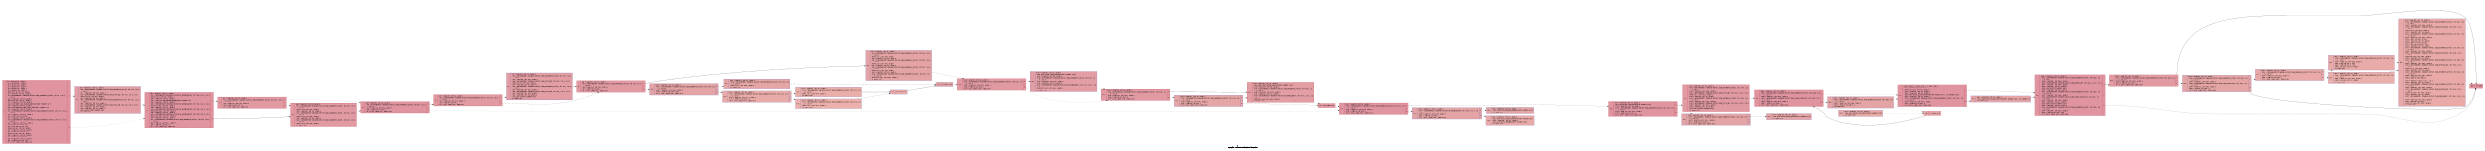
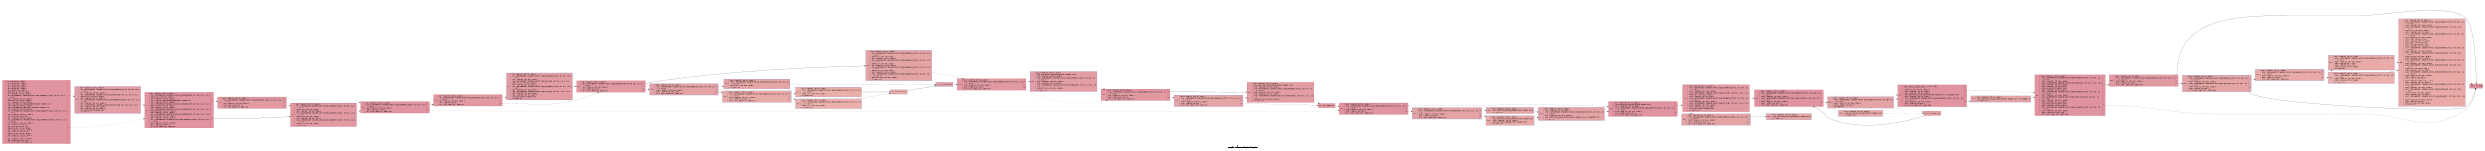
  digraph {
    label="CFG for 'master_selection' function"
    rankdir=LR
    node [color="#3d50c3ff" fillcolor="#b70d2870" fontname=Courier shape=record style=filled]
    edge [style=dotted]
    n1 [color="#b70d28ff" label="{1:\l|  %2 = alloca ptr, align 8\l  %3 = alloca ptr, align 8\l  %4 = alloca i32, align 4\l  %5 = alloca i64, align 8\l  %6 = alloca i32, align 4\l  %7 = alloca i32, align 4\l  store ptr %0, ptr %2, align 8\l  %8 = load ptr, ptr %2, align 8\l  %9 = getelementptr inbounds %struct.jpeg_decompress_struct, ptr %8, i32 0,\l... i32 73\l  %10 = load ptr, ptr %9, align 8\l  store ptr %10, ptr %3, align 8\l  %11 = load ptr, ptr %2, align 8\l  call void @jpeg_calc_output_dimensions(ptr noundef %11)\l  %12 = load ptr, ptr %2, align 8\l  call void @prepare_range_limit_table(ptr noundef %12)\l  %13 = load ptr, ptr %2, align 8\l  %14 = getelementptr inbounds %struct.jpeg_decompress_struct, ptr %13, i32 0,\l... i32 26\l  %15 = load i32, ptr %14, align 8\l  %16 = zext i32 %15 to i64\l  %17 = load ptr, ptr %2, align 8\l  %18 = getelementptr inbounds %struct.jpeg_decompress_struct, ptr %17, i32 0,\l... i32 28\l  %19 = load i32, ptr %18, align 8\l  %20 = sext i32 %19 to i64\l  %21 = mul nsw i64 %16, %20\l  store i64 %21, ptr %5, align 8\l  %22 = load i64, ptr %5, align 8\l  %23 = trunc i64 %22 to i32\l  store i32 %23, ptr %6, align 4\l  %24 = load i32, ptr %6, align 4\l  %25 = zext i32 %24 to i64\l  %26 = load i64, ptr %5, align 8\l  %27 = icmp ne i64 %25, %26\l  br i1 %27, label %28, label %39\l|{<s0>T|<s1>F}}"]
    n2 [fillcolor="#be242e70" label="{28:\l|  %29 = load ptr, ptr %2, align 8\l  %30 = getelementptr inbounds %struct.jpeg_decompress_struct, ptr %29, i32 0,\l... i32 0\l  %31 = load ptr, ptr %30, align 8\l  %32 = getelementptr inbounds %struct.jpeg_error_mgr, ptr %31, i32 0, i32 5\l  store i32 69, ptr %32, align 8\l  %33 = load ptr, ptr %2, align 8\l  %34 = getelementptr inbounds %struct.jpeg_decompress_struct, ptr %33, i32 0,\l... i32 0\l  %35 = load ptr, ptr %34, align 8\l  %36 = getelementptr inbounds %struct.jpeg_error_mgr, ptr %35, i32 0, i32 0\l  %37 = load ptr, ptr %36, align 8\l  %38 = load ptr, ptr %2, align 8\l  call void %37(ptr noundef %38)\l  br label %39\l}"]
    n3 [color="#b70d28ff" label="{39:\l|  %40 = load ptr, ptr %3, align 8\l  %41 = getelementptr inbounds %struct.my_decomp_master, ptr %40, i32 0, i32 1\l  store i32 0, ptr %41, align 8\l  %42 = load ptr, ptr %2, align 8\l  %43 = call i32 @use_merged_upsample(ptr noundef %42)\l  %44 = load ptr, ptr %3, align 8\l  %45 = getelementptr inbounds %struct.my_decomp_master, ptr %44, i32 0, i32 2\l  store i32 %43, ptr %45, align 4\l  %46 = load ptr, ptr %3, align 8\l  %47 = getelementptr inbounds %struct.my_decomp_master, ptr %46, i32 0, i32 3\l  store ptr null, ptr %47, align 8\l  %48 = load ptr, ptr %3, align 8\l  %49 = getelementptr inbounds %struct.my_decomp_master, ptr %48, i32 0, i32 4\l  store ptr null, ptr %49, align 8\l  %50 = load ptr, ptr %2, align 8\l  %51 = getelementptr inbounds %struct.jpeg_decompress_struct, ptr %50, i32 0,\l... i32 19\l  %52 = load i32, ptr %51, align 4\l  %53 = icmp ne i32 %52, 0\l  br i1 %53, label %54, label %59\l|{<s0>T|<s1>F}}"]
    n4 [color="#b70d28ff" fillcolor="#bb1b2c70" label="{54:\l|  %55 = load ptr, ptr %2, align 8\l  %56 = getelementptr inbounds %struct.jpeg_decompress_struct, ptr %55, i32 0,\l... i32 14\l  %57 = load i32, ptr %56, align 8\l  %58 = icmp ne i32 %57, 0\l  br i1 %58, label %66, label %59\l|{<s0>T|<s1>F}}"]
    n5 [color="#b70d28ff" fillcolor="#bb1b2c70" label="{59:\l|  %60 = load ptr, ptr %2, align 8\l  %61 = getelementptr inbounds %struct.jpeg_decompress_struct, ptr %60, i32 0,\l... i32 23\l  store i32 0, ptr %61, align 4\l  %62 = load ptr, ptr %2, align 8\l  %63 = getelementptr inbounds %struct.jpeg_decompress_struct, ptr %62, i32 0,\l... i32 24\l  store i32 0, ptr %63, align 8\l  %64 = load ptr, ptr %2, align 8\l  %65 = getelementptr inbounds %struct.jpeg_decompress_struct, ptr %64, i32 0,\l... i32 25\l  store i32 0, ptr %65, align 4\l  br label %66\l}"]
    n6 [color="#b70d28ff" label="{66:\l|  %67 = load ptr, ptr %2, align 8\l  %68 = getelementptr inbounds %struct.jpeg_decompress_struct, ptr %67, i32 0,\l... i32 19\l  %69 = load i32, ptr %68, align 4\l  %70 = icmp ne i32 %69, 0\l  br i1 %70, label %71, label %152\l|{<s0>T|<s1>F}}"]
    n7 [color="#b70d28ff" fillcolor="#bb1b2c70" label="{71:\l|  %72 = load ptr, ptr %2, align 8\l  %73 = getelementptr inbounds %struct.jpeg_decompress_struct, ptr %72, i32 0,\l... i32 15\l  %74 = load i32, ptr %73, align 4\l  %75 = icmp ne i32 %74, 0\l  br i1 %75, label %76, label %87\l|{<s0>T|<s1>F}}"]
    n8 [color="#b70d28ff" label="{152:\l|  %153 = load ptr, ptr %2, align 8\l  %154 = getelementptr inbounds %struct.jpeg_decompress_struct, ptr %153, i32\l... 0, i32 15\l  %155 = load i32, ptr %154, align 4\l  %156 = icmp ne i32 %155, 0\l  br i1 %156, label %172, label %157\l|{<s0>T|<s1>F}}"]
    n9 [fillcolor="#be242e70" label="{76:\l|  %77 = load ptr, ptr %2, align 8\l  %78 = getelementptr inbounds %struct.jpeg_decompress_struct, ptr %77, i32 0,\l... i32 0\l  %79 = load ptr, ptr %78, align 8\l  %80 = getelementptr inbounds %struct.jpeg_error_mgr, ptr %79, i32 0, i32 5\l  store i32 46, ptr %80, align 8\l  %81 = load ptr, ptr %2, align 8\l  %82 = getelementptr inbounds %struct.jpeg_decompress_struct, ptr %81, i32 0,\l... i32 0\l  %83 = load ptr, ptr %82, align 8\l  %84 = getelementptr inbounds %struct.jpeg_error_mgr, ptr %83, i32 0, i32 0\l  %85 = load ptr, ptr %84, align 8\l  %86 = load ptr, ptr %2, align 8\l  call void %85(ptr noundef %86)\l  br label %87\l}"]
    n10 [color="#b70d28ff" fillcolor="#bb1b2c70" label="{87:\l|  %88 = load ptr, ptr %2, align 8\l  %89 = getelementptr inbounds %struct.jpeg_decompress_struct, ptr %88, i32 0,\l... i32 28\l  %90 = load i32, ptr %89, align 8\l  %91 = icmp ne i32 %90, 3\l  br i1 %91, label %92, label %101\l|{<s0>T|<s1>F}}"]
    n11 [color="#b70d28ff" label="{172:\l|  %173 = load ptr, ptr %2, align 8\l  call void @jinit_inverse_dct(ptr noundef %173)\l  %174 = load ptr, ptr %2, align 8\l  %175 = getelementptr inbounds %struct.jpeg_decompress_struct, ptr %174, i32\l... 0, i32 45\l  %176 = load i32, ptr %175, align 4\l  %177 = icmp ne i32 %176, 0\l  br i1 %177, label %178, label %189\l|{<s0>T|<s1>F}}"]
    n12 [fillcolor="#c32e3170" label="{157:\l|  %158 = load ptr, ptr %3, align 8\l  %159 = getelementptr inbounds %struct.my_decomp_master, ptr %158, i32 0, i32\l... 2\l  %160 = load i32, ptr %159, align 4\l  %161 = icmp ne i32 %160, 0\l  br i1 %161, label %162, label %164\l|{<s0>T|<s1>F}}"]
    n13 [fillcolor="#c32e3170" label="{92:\l|  %93 = load ptr, ptr %2, align 8\l  %94 = getelementptr inbounds %struct.jpeg_decompress_struct, ptr %93, i32 0,\l... i32 23\l  store i32 1, ptr %94, align 4\l  %95 = load ptr, ptr %2, align 8\l  %96 = getelementptr inbounds %struct.jpeg_decompress_struct, ptr %95, i32 0,\l... i32 24\l  store i32 0, ptr %96, align 8\l  %97 = load ptr, ptr %2, align 8\l  %98 = getelementptr inbounds %struct.jpeg_decompress_struct, ptr %97, i32 0,\l... i32 25\l  store i32 0, ptr %98, align 4\l  %99 = load ptr, ptr %2, align 8\l  %100 = getelementptr inbounds %struct.jpeg_decompress_struct, ptr %99, i32\l... 0, i32 32\l  store ptr null, ptr %100, align 8\l  br label %122\l}"]
    n14 [fillcolor="#c32e3170" label="{101:\l|  %102 = load ptr, ptr %2, align 8\l  %103 = getelementptr inbounds %struct.jpeg_decompress_struct, ptr %102, i32\l... 0, i32 32\l  %104 = load ptr, ptr %103, align 8\l  %105 = icmp ne ptr %104, null\l  br i1 %105, label %106, label %109\l|{<s0>T|<s1>F}}"]
    n15 [color="#b70d28ff" fillcolor="#bb1b2c70" label="{178:\l|  %179 = load ptr, ptr %2, align 8\l  %180 = getelementptr inbounds %struct.jpeg_decompress_struct, ptr %179, i32\l... 0, i32 0\l  %181 = load ptr, ptr %180, align 8\l  %182 = getelementptr inbounds %struct.jpeg_error_mgr, ptr %181, i32 0, i32 5\l  store i32 1, ptr %182, align 8\l  %183 = load ptr, ptr %2, align 8\l  %184 = getelementptr inbounds %struct.jpeg_decompress_struct, ptr %183, i32\l... 0, i32 0\l  %185 = load ptr, ptr %184, align 8\l  %186 = getelementptr inbounds %struct.jpeg_error_mgr, ptr %185, i32 0, i32 0\l  %187 = load ptr, ptr %186, align 8\l  %188 = load ptr, ptr %2, align 8\l  call void %187(ptr noundef %188)\l  br label %199\l}"]
    n16 [fillcolor="#c32e3170" label="{189:\l|  %190 = load ptr, ptr %2, align 8\l  %191 = getelementptr inbounds %struct.jpeg_decompress_struct, ptr %190, i32\l... 0, i32 44\l  %192 = load i32, ptr %191, align 8\l  %193 = icmp ne i32 %192, 0\l  br i1 %193, label %194, label %196\l|{<s0>T|<s1>F}}"]
    n17 [fillcolor="#c5333470" label="{162:\l|  %163 = load ptr, ptr %2, align 8\l  call void @jinit_merged_upsampler(ptr noundef %163)\l  br label %167\l}"]
    n18 [fillcolor="#ca3b3770" label="{164:\l|  %165 = load ptr, ptr %2, align 8\l  call void @jinit_color_deconverter(ptr noundef %165)\l  %166 = load ptr, ptr %2, align 8\l  call void @jinit_upsampler(ptr noundef %166)\l  br label %167\l}"]
    n19 [color="#b70d28ff" fillcolor="#bb1b2c70" label="{122:\l|  %123 = load ptr, ptr %2, align 8\l  %124 = getelementptr inbounds %struct.jpeg_decompress_struct, ptr %123, i32\l... 0, i32 23\l  %125 = load i32, ptr %124, align 4\l  %126 = icmp ne i32 %125, 0\l  br i1 %126, label %127, label %134\l|{<s0>T|<s1>F}}"]
    n20 [fillcolor="#c5333470" label="{106:\l|  %107 = load ptr, ptr %2, align 8\l  %108 = getelementptr inbounds %struct.jpeg_decompress_struct, ptr %107, i32\l... 0, i32 24\l  store i32 1, ptr %108, align 8\l  br label %121\l}"]
    n21 [fillcolor="#cc403a70" label="{109:\l|  %110 = load ptr, ptr %2, align 8\l  %111 = getelementptr inbounds %struct.jpeg_decompress_struct, ptr %110, i32\l... 0, i32 21\l  %112 = load i32, ptr %111, align 4\l  %113 = icmp ne i32 %112, 0\l  br i1 %113, label %114, label %117\l|{<s0>T|<s1>F}}"]
    n22 [fillcolor="#be242e70" label="{127:\l|  %128 = load ptr, ptr %2, align 8\l  call void @jinit_1pass_quantizer(ptr noundef %128)\l  %129 = load ptr, ptr %2, align 8\l  %130 = getelementptr inbounds %struct.jpeg_decompress_struct, ptr %129, i32\l... 0, i32 83\l  %131 = load ptr, ptr %130, align 8\l  %132 = load ptr, ptr %3, align 8\l  %133 = getelementptr inbounds %struct.my_decomp_master, ptr %132, i32 0, i32\l... 3\l  store ptr %131, ptr %133, align 8\l  br label %134\l}"]
    n23 [color="#b70d28ff" fillcolor="#bb1b2c70" label="{134:\l|  %135 = load ptr, ptr %2, align 8\l  %136 = getelementptr inbounds %struct.jpeg_decompress_struct, ptr %135, i32\l... 0, i32 25\l  %137 = load i32, ptr %136, align 4\l  %138 = icmp ne i32 %137, 0\l  br i1 %138, label %144, label %139\l|{<s0>T|<s1>F}}"]
    n24 [fillcolor="#c32e3170" label="{121:\l|  br label %122\l}"]
    n25 [fillcolor="#d0473d70" label="{114:\l|  %115 = load ptr, ptr %2, align 8\l  %116 = getelementptr inbounds %struct.jpeg_decompress_struct, ptr %115, i32\l... 0, i32 25\l  store i32 1, ptr %116, align 4\l  br label %120\l}"]
    n26 [fillcolor="#d24b4070" label="{117:\l|  %118 = load ptr, ptr %2, align 8\l  %119 = getelementptr inbounds %struct.jpeg_decompress_struct, ptr %118, i32\l... 0, i32 23\l  store i32 1, ptr %119, align 4\l  br label %120\l}"]
    n27 [color="#b70d28ff" fillcolor="#be242e70" label="{144:\l|  %145 = load ptr, ptr %2, align 8\l  call void @jinit_2pass_quantizer(ptr noundef %145)\l  %146 = load ptr, ptr %2, align 8\l  %147 = getelementptr inbounds %struct.jpeg_decompress_struct, ptr %146, i32\l... 0, i32 83\l  %148 = load ptr, ptr %147, align 8\l  %149 = load ptr, ptr %3, align 8\l  %150 = getelementptr inbounds %struct.my_decomp_master, ptr %149, i32 0, i32\l... 4\l  store ptr %148, ptr %150, align 8\l  br label %151\l}"]
    n28 [fillcolor="#c5333470" label="{139:\l|  %140 = load ptr, ptr %2, align 8\l  %141 = getelementptr inbounds %struct.jpeg_decompress_struct, ptr %140, i32\l... 0, i32 24\l  %142 = load i32, ptr %141, align 8\l  %143 = icmp ne i32 %142, 0\l  br i1 %143, label %144, label %151\l|{<s0>T|<s1>F}}"]
    n29 [fillcolor="#cc403a70" label="{120:\l|  br label %121\l}"]
    n30 [color="#b70d28ff" fillcolor="#bb1b2c70" label="{151:\l|  br label %152\l}"]
    n31 [color="#b70d28ff" label="{199:\l|  %200 = load ptr, ptr %2, align 8\l  %201 = getelementptr inbounds %struct.jpeg_decompress_struct, ptr %200, i32\l... 0, i32 77\l  %202 = load ptr, ptr %201, align 8\l  %203 = getelementptr inbounds %struct.jpeg_input_controller, ptr %202, i32\l... 0, i32 4\l  %204 = load i32, ptr %203, align 8\l  %205 = icmp ne i32 %204, 0\l  br i1 %205, label %211, label %206\l|{<s0>T|<s1>F}}"]
    n32 [fillcolor="#c5333470" label="{194:\l|  %195 = load ptr, ptr %2, align 8\l  call void @jinit_phuff_decoder(ptr noundef %195)\l  br label %198\l}"]
+   n33 [fillcolor="#c32e3170" label="{167:\l|  %168 = load ptr, ptr %2, align 8\l  %169 = load ptr, ptr %2, align 8\l  %170 = getelementptr inbounds %struct.jpeg_decompress_struct, ptr %169, i32\l... 0, i32 25\l  %171 = load i32, ptr %170, align 4\l  call void @jinit_d_post_controller(ptr noundef %168, i32 noundef %171)\l  br label %172\l}"]
    n34 [color="#b70d28ff" label="{211:\l|  %212 = phi i1 [ true, %199 ], [ %210, %206 ]\l  %213 = zext i1 %212 to i32\l  store i32 %213, ptr %4, align 4\l  %214 = load ptr, ptr %2, align 8\l  %215 = load i32, ptr %4, align 4\l  call void @jinit_d_coef_controller(ptr noundef %214, i32 noundef %215)\l  %216 = load ptr, ptr %2, align 8\l  %217 = getelementptr inbounds %struct.jpeg_decompress_struct, ptr %216, i32\l... 0, i32 15\l  %218 = load i32, ptr %217, align 4\l  %219 = icmp ne i32 %218, 0\l  br i1 %219, label %222, label %220\l|{<s0>T|<s1>F}}"]
    n35 [fillcolor="#c32e3170" label="{206:\l|  %207 = load ptr, ptr %2, align 8\l  %208 = getelementptr inbounds %struct.jpeg_decompress_struct, ptr %207, i32\l... 0, i32 14\l  %209 = load i32, ptr %208, align 8\l  %210 = icmp ne i32 %209, 0\l  br label %211\l}"]
    n36 [fillcolor="#ca3b3770" label="{196:\l|  %197 = load ptr, ptr %2, align 8\l  call void @jinit_huff_decoder(ptr noundef %197)\l  br label %198\l}"]
    n37 [color="#b70d28ff" fillcolor="#c32e3170" label="{198:\l|  br label %199\l}"]
    n38 [color="#b70d28ff" label="{222:\l|  %223 = load ptr, ptr %2, align 8\l  %224 = getelementptr inbounds %struct.jpeg_decompress_struct, ptr %223, i32\l... 0, i32 1\l  %225 = load ptr, ptr %224, align 8\l  %226 = getelementptr inbounds %struct.jpeg_memory_mgr, ptr %225, i32 0, i32 6\l  %227 = load ptr, ptr %226, align 8\l  %228 = load ptr, ptr %2, align 8\l  call void %227(ptr noundef %228)\l  %229 = load ptr, ptr %2, align 8\l  %230 = getelementptr inbounds %struct.jpeg_decompress_struct, ptr %229, i32\l... 0, i32 77\l  %231 = load ptr, ptr %230, align 8\l  %232 = getelementptr inbounds %struct.jpeg_input_controller, ptr %231, i32\l... 0, i32 2\l  %233 = load ptr, ptr %232, align 8\l  %234 = load ptr, ptr %2, align 8\l  call void %233(ptr noundef %234)\l  %235 = load ptr, ptr %2, align 8\l  %236 = getelementptr inbounds %struct.jpeg_decompress_struct, ptr %235, i32\l... 0, i32 2\l  %237 = load ptr, ptr %236, align 8\l  %238 = icmp ne ptr %237, null\l  br i1 %238, label %239, label %300\l|{<s0>T|<s1>F}}"]
    n39 [fillcolor="#c32e3170" label="{220:\l|  %221 = load ptr, ptr %2, align 8\l  call void @jinit_d_main_controller(ptr noundef %221, i32 noundef 0)\l  br label %222\l}"]
    n40 [color="#b70d28ff" fillcolor="#bb1b2c70" label="{239:\l|  %240 = load ptr, ptr %2, align 8\l  %241 = getelementptr inbounds %struct.jpeg_decompress_struct, ptr %240, i32\l... 0, i32 14\l  %242 = load i32, ptr %241, align 8\l  %243 = icmp ne i32 %242, 0\l  br i1 %243, label %300, label %244\l|{<s0>T|<s1>F}}"]
    n41 [color="#b70d28ff" label="{300:\l|  ret void\l}"]
    n42 [fillcolor="#c5333470" label="{244:\l|  %245 = load ptr, ptr %2, align 8\l  %246 = getelementptr inbounds %struct.jpeg_decompress_struct, ptr %245, i32\l... 0, i32 77\l  %247 = load ptr, ptr %246, align 8\l  %248 = getelementptr inbounds %struct.jpeg_input_controller, ptr %247, i32\l... 0, i32 4\l  %249 = load i32, ptr %248, align 8\l  %250 = icmp ne i32 %249, 0\l  br i1 %250, label %251, label %300\l|{<s0>T|<s1>F}}"]
    n43 [fillcolor="#ca3b3770" label="{251:\l|  %252 = load ptr, ptr %2, align 8\l  %253 = getelementptr inbounds %struct.jpeg_decompress_struct, ptr %252, i32\l... 0, i32 44\l  %254 = load i32, ptr %253, align 8\l  %255 = icmp ne i32 %254, 0\l  br i1 %255, label %256, label %262\l|{<s0>T|<s1>F}}"]
    n44 [fillcolor="#cc403a70" label="{256:\l|  %257 = load ptr, ptr %2, align 8\l  %258 = getelementptr inbounds %struct.jpeg_decompress_struct, ptr %257, i32\l... 0, i32 8\l  %259 = load i32, ptr %258, align 8\l  %260 = mul nsw i32 3, %259\l  %261 = add nsw i32 2, %260\l  store i32 %261, ptr %7, align 4\l  br label %266\l}"]
    n45 [fillcolor="#d24b4070" label="{262:\l|  %263 = load ptr, ptr %2, align 8\l  %264 = getelementptr inbounds %struct.jpeg_decompress_struct, ptr %263, i32\l... 0, i32 8\l  %265 = load i32, ptr %264, align 8\l  store i32 %265, ptr %7, align 4\l  br label %266\l}"]
    n46 [fillcolor="#ca3b3770" label="{266:\l|  %267 = load ptr, ptr %2, align 8\l  %268 = getelementptr inbounds %struct.jpeg_decompress_struct, ptr %267, i32\l... 0, i32 2\l  %269 = load ptr, ptr %268, align 8\l  %270 = getelementptr inbounds %struct.jpeg_progress_mgr, ptr %269, i32 0,\l... i32 1\l  store i64 0, ptr %270, align 8\l  %271 = load ptr, ptr %2, align 8\l  %272 = getelementptr inbounds %struct.jpeg_decompress_struct, ptr %271, i32\l... 0, i32 60\l  %273 = load i32, ptr %272, align 8\l  %274 = zext i32 %273 to i64\l  %275 = load i32, ptr %7, align 4\l  %276 = sext i32 %275 to i64\l  %277 = mul nsw i64 %274, %276\l  %278 = load ptr, ptr %2, align 8\l  %279 = getelementptr inbounds %struct.jpeg_decompress_struct, ptr %278, i32\l... 0, i32 2\l  %280 = load ptr, ptr %279, align 8\l  %281 = getelementptr inbounds %struct.jpeg_progress_mgr, ptr %280, i32 0,\l... i32 2\l  store i64 %277, ptr %281, align 8\l  %282 = load ptr, ptr %2, align 8\l  %283 = getelementptr inbounds %struct.jpeg_decompress_struct, ptr %282, i32\l... 0, i32 2\l  %284 = load ptr, ptr %283, align 8\l  %285 = getelementptr inbounds %struct.jpeg_progress_mgr, ptr %284, i32 0,\l... i32 3\l  store i32 0, ptr %285, align 8\l  %286 = load ptr, ptr %2, align 8\l  %287 = getelementptr inbounds %struct.jpeg_decompress_struct, ptr %286, i32\l... 0, i32 25\l  %288 = load i32, ptr %287, align 4\l  %289 = icmp ne i32 %288, 0\l  %290 = zext i1 %289 to i64\l  %291 = select i1 %289, i32 3, i32 2\l  %292 = load ptr, ptr %2, align 8\l  %293 = getelementptr inbounds %struct.jpeg_decompress_struct, ptr %292, i32\l... 0, i32 2\l  %294 = load ptr, ptr %293, align 8\l  %295 = getelementptr inbounds %struct.jpeg_progress_mgr, ptr %294, i32 0,\l... i32 4\l  store i32 %291, ptr %295, align 4\l  %296 = load ptr, ptr %3, align 8\l  %297 = getelementptr inbounds %struct.my_decomp_master, ptr %296, i32 0, i32\l... 1\l  %298 = load i32, ptr %297, align 8\l  %299 = add nsw i32 %298, 1\l  store i32 %299, ptr %297, align 8\l  br label %300\l}"]
    n1 -> n2 [tailport=s0]
    n1 -> n3 [tailport=s1]
    n2 -> n3 [style=dashed]
    n3 -> n4 [style=dashed tailport=s0]
    n3 -> n5 [style=solid tailport=s1]
    n4 -> n5 [tailport=s1]
    n4 -> n6 [tailport=s0]
    n5 -> n6
    n6 -> n7 [style=solid tailport=s0]
    n6 -> n8 [tailport=s1]
    n7 -> n9 [tailport=s0]
    n7 -> n10 [style=dashed tailport=s1]
    n8 -> n11 [style=dashed tailport=s0]
    n8 -> n12 [tailport=s1]
    n9 -> n10 [style=solid]
    n10 -> n13 [style=solid tailport=s0]
    n10 -> n14 [style=dashed tailport=s1]
    n11 -> n15 [style=solid tailport=s0]
    n11 -> n16 [tailport=s1]
    n12 -> n17 [style=dashed tailport=s0]
    n12 -> n18 [tailport=s1]
    n13 -> n19 [style=dashed]
    n14 -> n20 [tailport=s0]
    n14 -> n21 [style=solid tailport=s1]
    n15 -> n31 [style=dashed]
    n16 -> n32 [style=dashed tailport=s0]
+   n17 -> n33 [style=dashed]
+   n18 -> n33
    n19 -> n22 [tailport=s0]
    n19 -> n23 [tailport=s1]
    n20 -> n24 [style=dashed]
    n21 -> n25 [tailport=s0]
    n21 -> n26 [tailport=s1]
    n22 -> n23
    n23 -> n27 [style=solid tailport=s0]
    n23 -> n28 [tailport=s1]
    n24 -> n19
    n25 -> n29 [style=solid]
    n26 -> n29 [style=dashed]
    n27 -> n30
    n28 -> n27 [tailport=s0]
    n28 -> n30 [style=dashed tailport=s1]
    n29 -> n24 [style=solid]
    n30 -> n8 [style=dashed]
    n31 -> n34 [tailport=s0]
    n31 -> n35 [style=solid tailport=s1]
+   n33 -> n11
    n34 -> n38 [style=dashed tailport=s0]
    n34 -> n39 [style=solid tailport=s1]
    n35 -> n34
    n35 -> n37
    n36 -> n37
    n37 -> n31 [style=solid]
    n38 -> n40 [style=solid tailport=s0]
    n38 -> n41 [style=dashed tailport=s1]
    n39 -> n38 [style=solid]
    n40 -> n41 [style=solid tailport=s0]
    n40 -> n42 [tailport=s1]
    n42 -> n41 [style=solid tailport=s1]
    n42 -> n43 [tailport=s0]
    n43 -> n44 [tailport=s0]
    n43 -> n45 [tailport=s1]
    n44 -> n46
    n45 -> n46 [style=solid]
    n46 -> n41
  }
